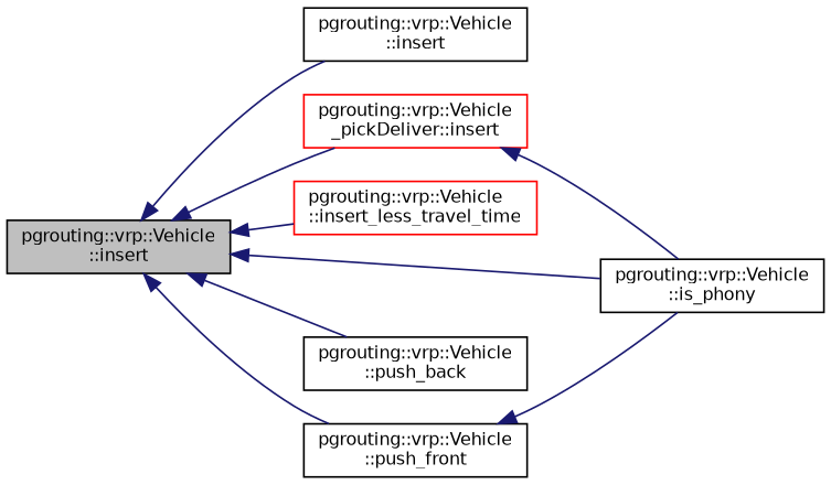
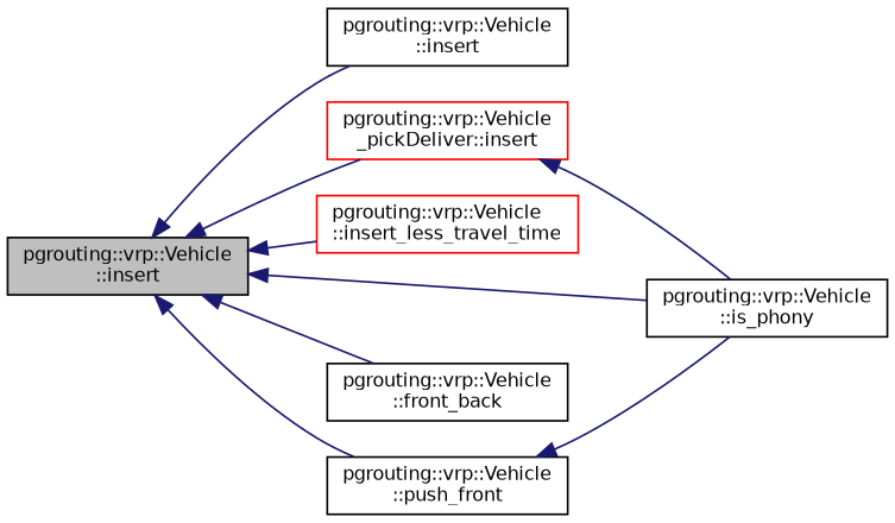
  digraph {
    rankdir=LR
    node [color=black fillcolor=white fontname=Helvetica fontsize=10 shape=record style=filled]
    edge [color=midnightblue dir=back fontname=Helvetica fontsize=10 labelfontname=Helvetica labelfontsize=10 style=solid]
    n1 [fillcolor=grey75 fontcolor=black height=0.2 label="pgrouting::vrp::Vehicle\l::insert" width=0.4]
    n2 [height=0.2 label="pgrouting::vrp::Vehicle\l::insert" width=0.4]
    n3 [color=red height=0.2 label="pgrouting::vrp::Vehicle\l_pickDeliver::insert" width=0.4]
    n4 [color=red height=0.2 label="pgrouting::vrp::Vehicle\l::insert_less_travel_time" width=0.4]
    n5 [height=0.2 label="pgrouting::vrp::Vehicle\l::is_phony" width=0.4]
-   n6 [height=0.2 label="pgrouting::vrp::Vehicle\l::push_back" width=0.4]
+   n6 [height=0.2 label="pgrouting::vrp::Vehicle\l::front_back" width=0.4]
    n7 [height=0.2 label="pgrouting::vrp::Vehicle\l::push_front" width=0.4]
    n1 -> n2
    n1 -> n3
    n1 -> n4
    n1 -> n5
    n1 -> n6
    n1 -> n7
    n3 -> n5
    n7 -> n5
  }
